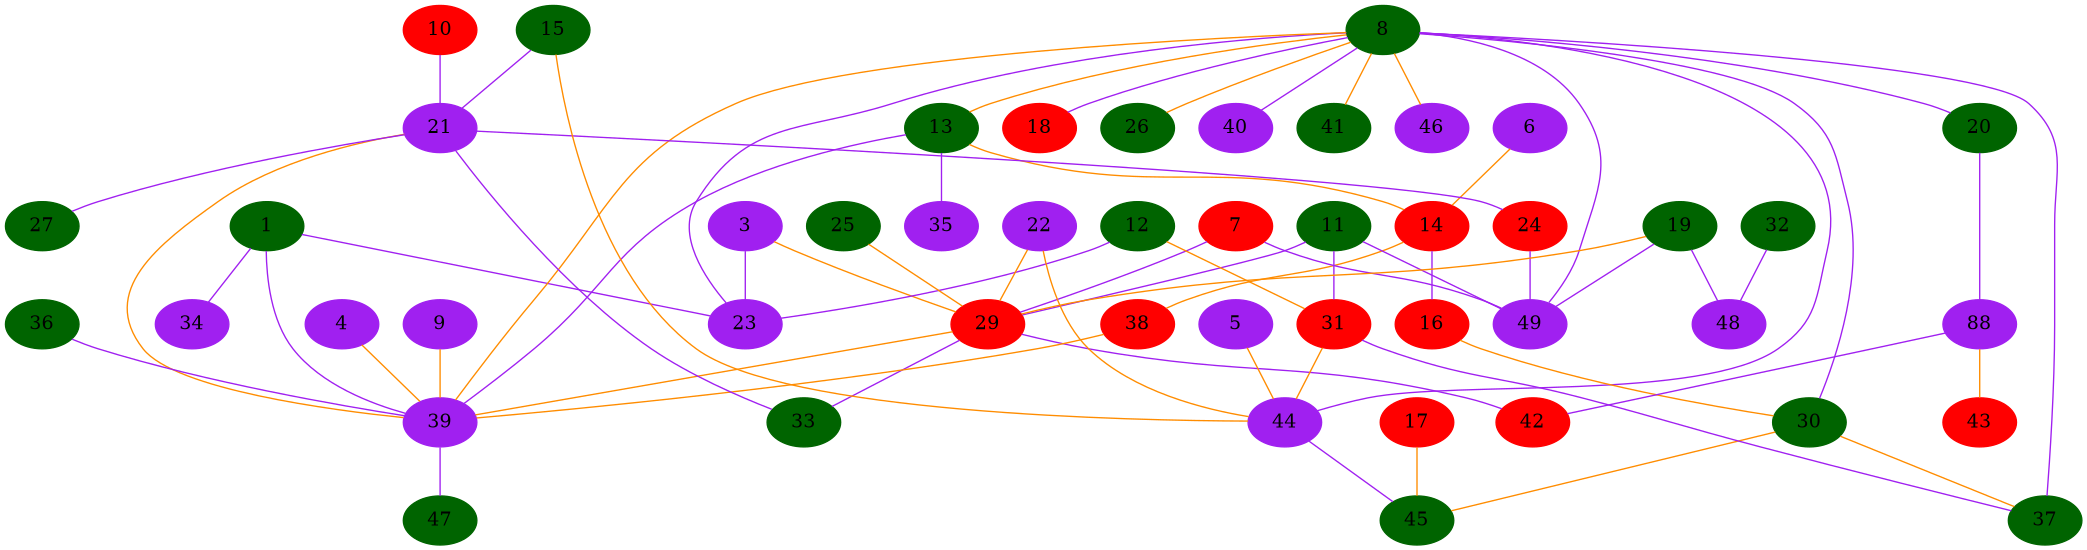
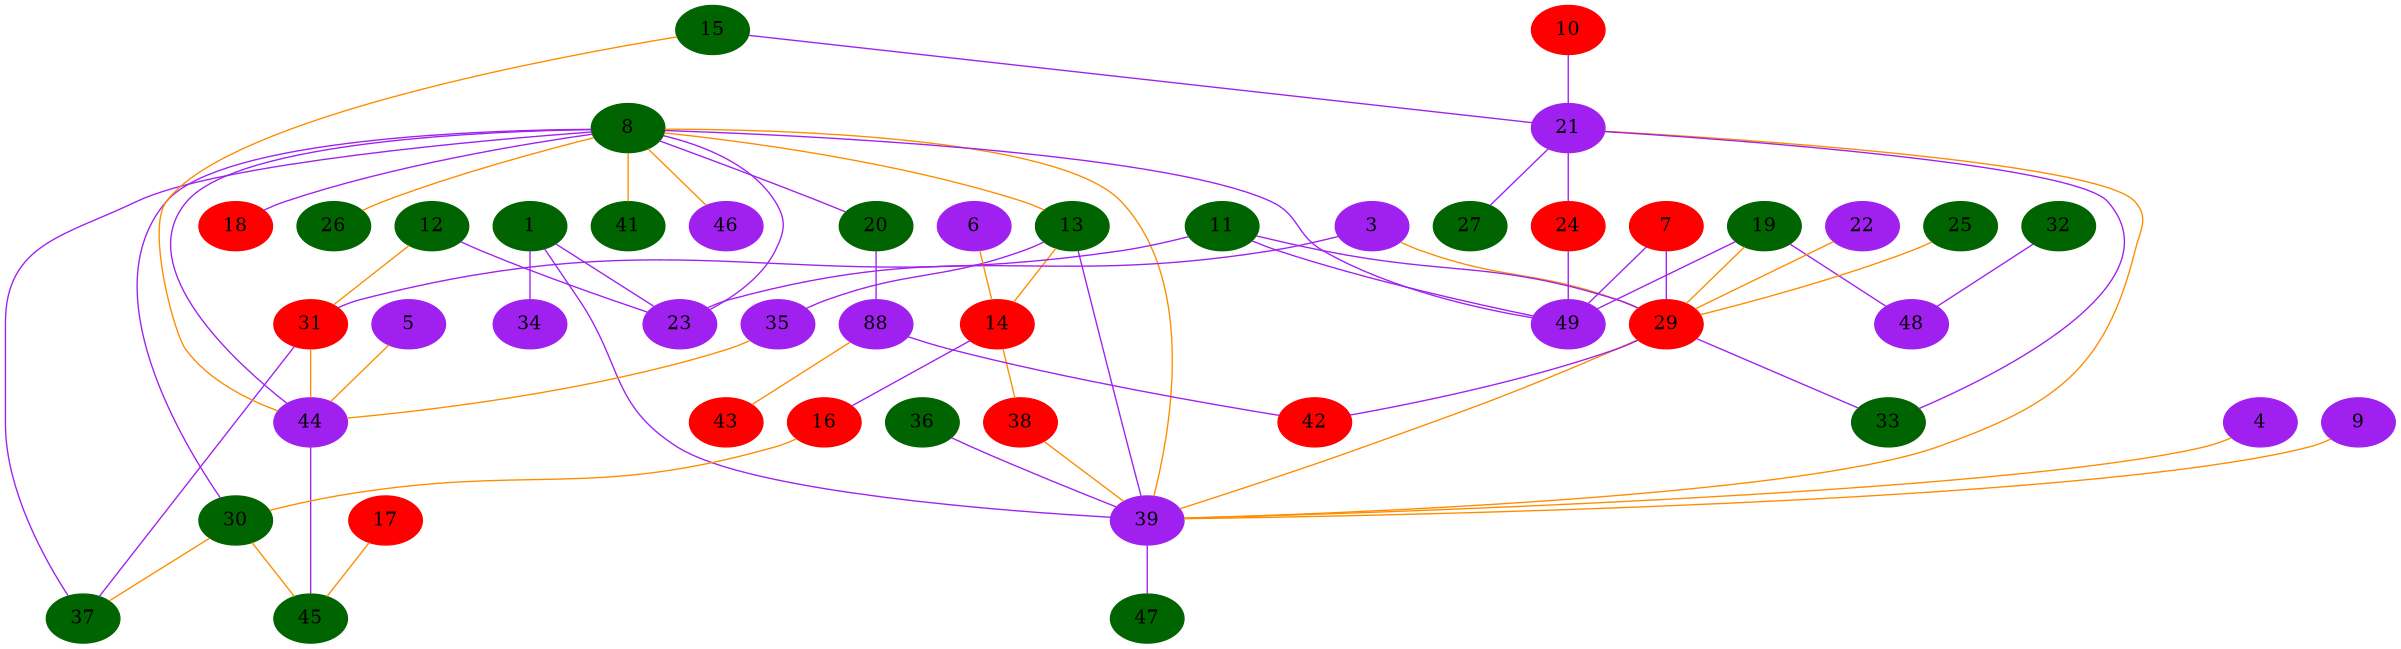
  graph {
    node [color=darkgreen style=filled]
    edge [color=purple weight=1.0]
    23 [color=purple]
    1
    34 [color=purple]
    39 [color=purple]
    47
    8
    44 [color=purple]
    49 [color=purple]
    13
    18 [color=red]
    20
    26
    30
    37
-   40 [color=purple]
    41
    46 [color=purple]
    3 [color=purple]
    29 [color=red]
    33
    42 [color=red]
    4 [color=purple]
    5 [color=purple]
    45
    6 [color=purple]
    14 [color=red]
    16 [color=red]
    38 [color=red]
    7 [color=red]
    35 [color=purple]
    n31 [color=purple label=88]
    9 [color=purple]
    10 [color=red]
    21 [color=purple]
    24 [color=red]
    27
    11
    31 [color=red]
    12
    15
    17 [color=red]
    19
    48 [color=purple]
    43 [color=red]
    22 [color=purple]
    25
    32
    36
    1 -- 23
    1 -- 34
    1 -- 39
    39 -- 47
    8 -- 23
    8 -- 39 [color=darkorange]
    8 -- 44
    8 -- 49
    8 -- 13 [color=darkorange]
    8 -- 18
    8 -- 20
    8 -- 26 [color=darkorange]
    8 -- 30
    8 -- 37 [weight=2.0]
-   8 -- 40
    8 -- 41 [color=darkorange]
    8 -- 46 [color=darkorange]
    44 -- 45
    13 -- 39
    13 -- 14 [color=darkorange]
    13 -- 35
    20 -- n31
    30 -- 37 [color=darkorange]
    30 -- 45 [color=darkorange]
    3 -- 23
    3 -- 29 [color=darkorange]
    29 -- 39 [color=darkorange]
    29 -- 33
    29 -- 42
    4 -- 39 [color=darkorange]
    5 -- 44 [color=darkorange]
    6 -- 14 [color=darkorange]
    14 -- 16
    14 -- 38 [color=darkorange]
    16 -- 30 [color=darkorange]
    38 -- 39 [color=darkorange]
    7 -- 49
    7 -- 29
    n31 -- 42
    n31 -- 43 [color=darkorange]
    9 -- 39 [color=darkorange]
    10 -- 21
    21 -- 39 [color=darkorange]
    21 -- 33
    21 -- 24
    21 -- 27
    24 -- 49
    11 -- 49
    11 -- 29
    11 -- 31
    31 -- 44 [color=darkorange]
    31 -- 37
    12 -- 23
    12 -- 31 [color=darkorange]
    15 -- 44 [color=darkorange]
    15 -- 21
    17 -- 45 [color=darkorange]
    19 -- 49
    19 -- 29 [color=darkorange]
    19 -- 48
-   22 -- 44 [color=darkorange]
+   35 -- 44 [color=darkorange]
    22 -- 29 [color=darkorange]
    25 -- 29 [color=darkorange]
    32 -- 48
    36 -- 39
  }
